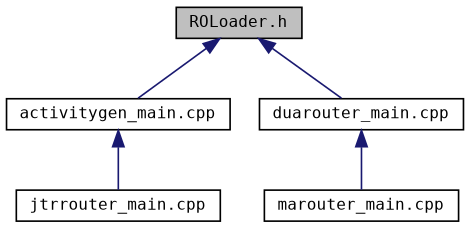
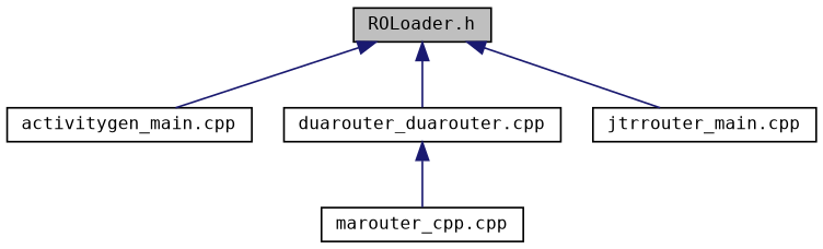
  digraph {
    fontname="DejaVu Sans Mono"
    node [color=black fillcolor=white fontname="DejaVu Sans Mono" fontsize=10 shape=record style=filled]
    edge [color=midnightblue dir=back fontname="DejaVu Sans Mono" fontsize=10 labelfontname=Helvetica labelfontsize=10 style=solid]
    n1 [fillcolor=grey75 fontcolor=black height=0.2 label="ROLoader.h" width=0.4]
    n2 [height=0.2 label="activitygen_main.cpp" width=0.4]
-   n3 [height=0.2 label="duarouter_main.cpp" width=0.4]
+   n3 [height=0.2 label="duarouter_duarouter.cpp" width=0.4]
    n4 [height=0.2 label="jtrrouter_main.cpp" width=0.4]
-   n5 [height=0.2 label="marouter_main.cpp" width=0.4]
+   n5 [height=0.2 label="marouter_cpp.cpp" width=0.4]
    n1 -> n2
    n1 -> n3
-   n2 -> n4
+   n1 -> n4
    n3 -> n5
  }
